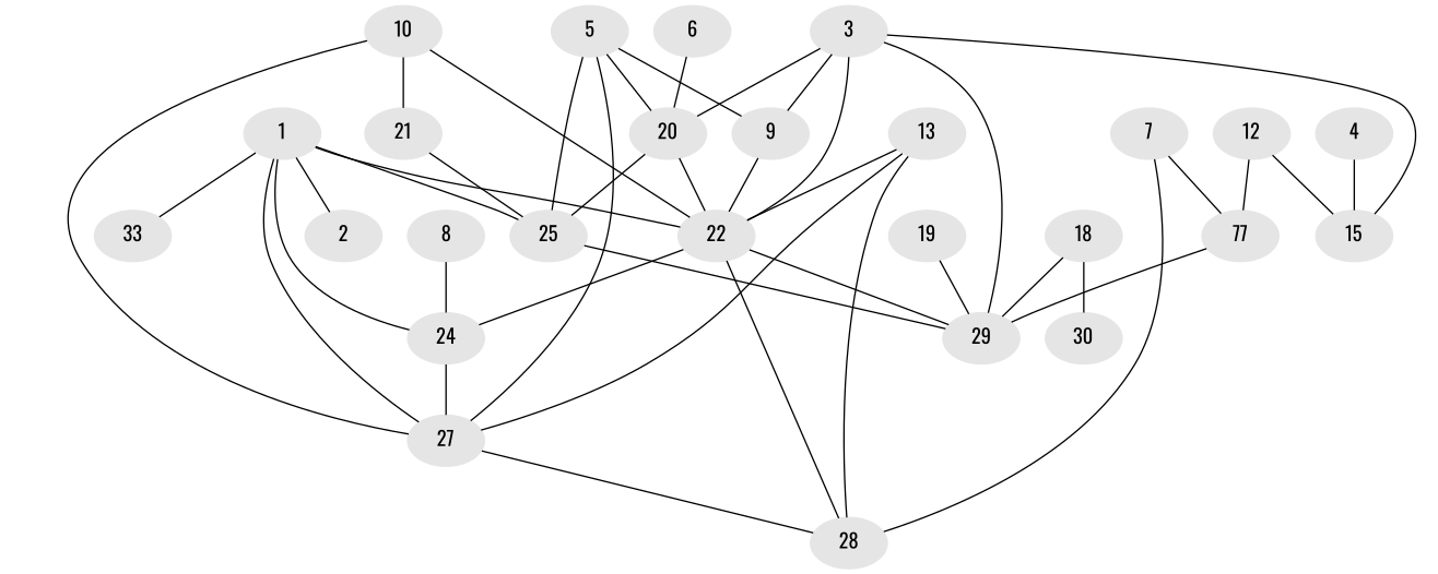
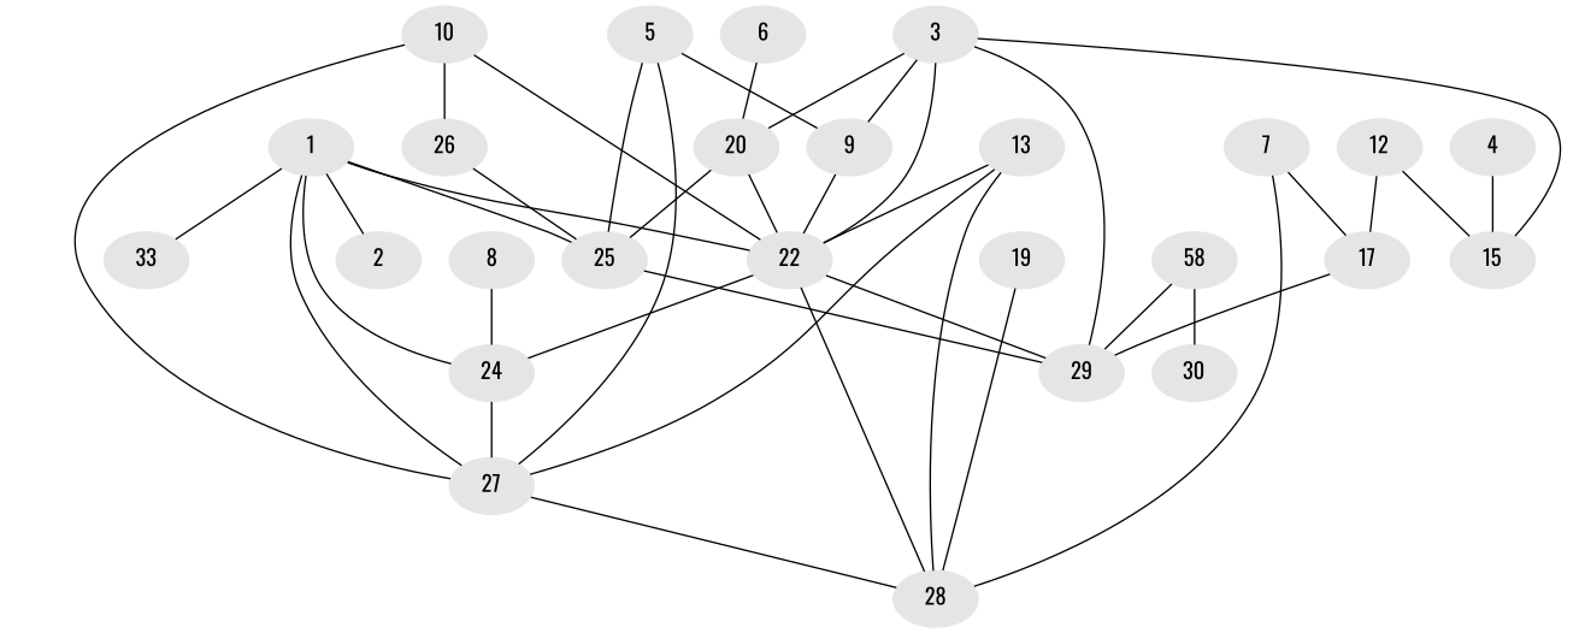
  graph {
    fontname=Oswald
    node [color=gray90 fontname=Oswald style=filled]
    edge [fontname=Oswald weight=1.0]
    1
    2
    22
    n4 [label=33]
    24
    25
    27
    29
    28
    3
    9
    15
    20
    4
    5
    6
    7
-   17 [label=77]
+   17
    8
    10
-   21
+   21 [label=26]
    12
    13
-   18
+   18 [label=58]
    30
    19
    1 -- 2
    1 -- 22
    1 -- n4
    1 -- 24
    1 -- 25 [weight=2.0]
    1 -- 27 [weight=2.0]
    22 -- 24
    22 -- 29
    22 -- 28
    24 -- 27
    25 -- 29
    27 -- 28
    3 -- 22
    3 -- 29
    3 -- 9
    3 -- 15
    3 -- 20
    9 -- 22
    20 -- 22
    20 -- 25
    4 -- 15
    5 -- 25
    5 -- 27
    5 -- 9
-   5 -- 20
    6 -- 20
    7 -- 28
    7 -- 17
    17 -- 29
    8 -- 24
    10 -- 22
    10 -- 27
    10 -- 21
    21 -- 25 [weight=2.0]
    12 -- 15
    12 -- 17
    13 -- 22
    13 -- 27
    13 -- 28
    18 -- 29 [weight=2.0]
    18 -- 30
-   19 -- 29
+   19 -- 28
  }
